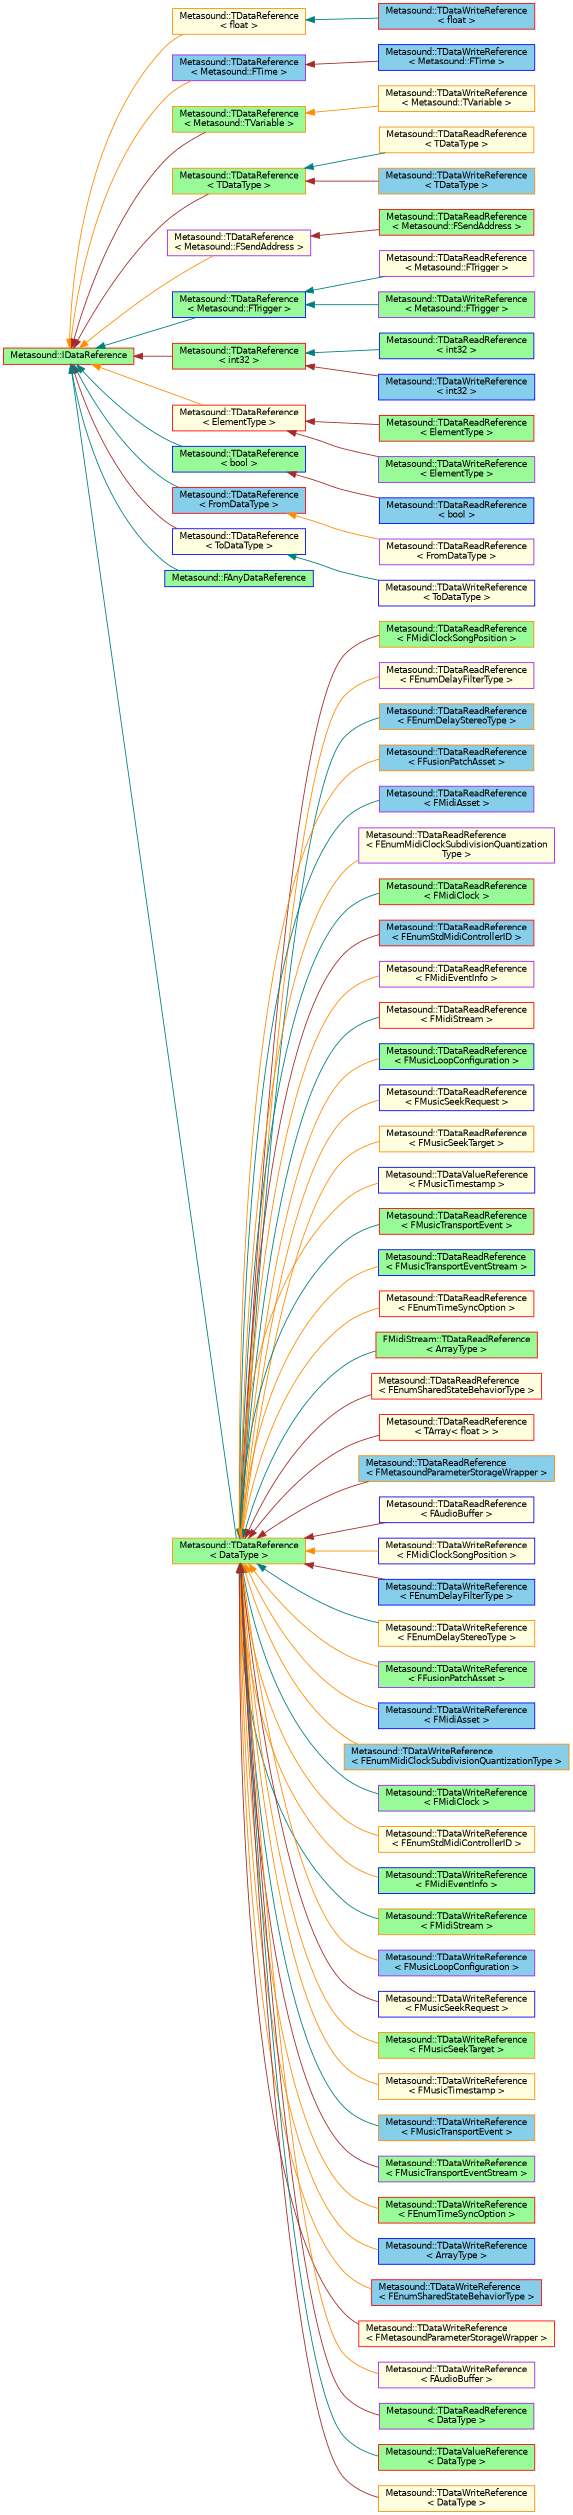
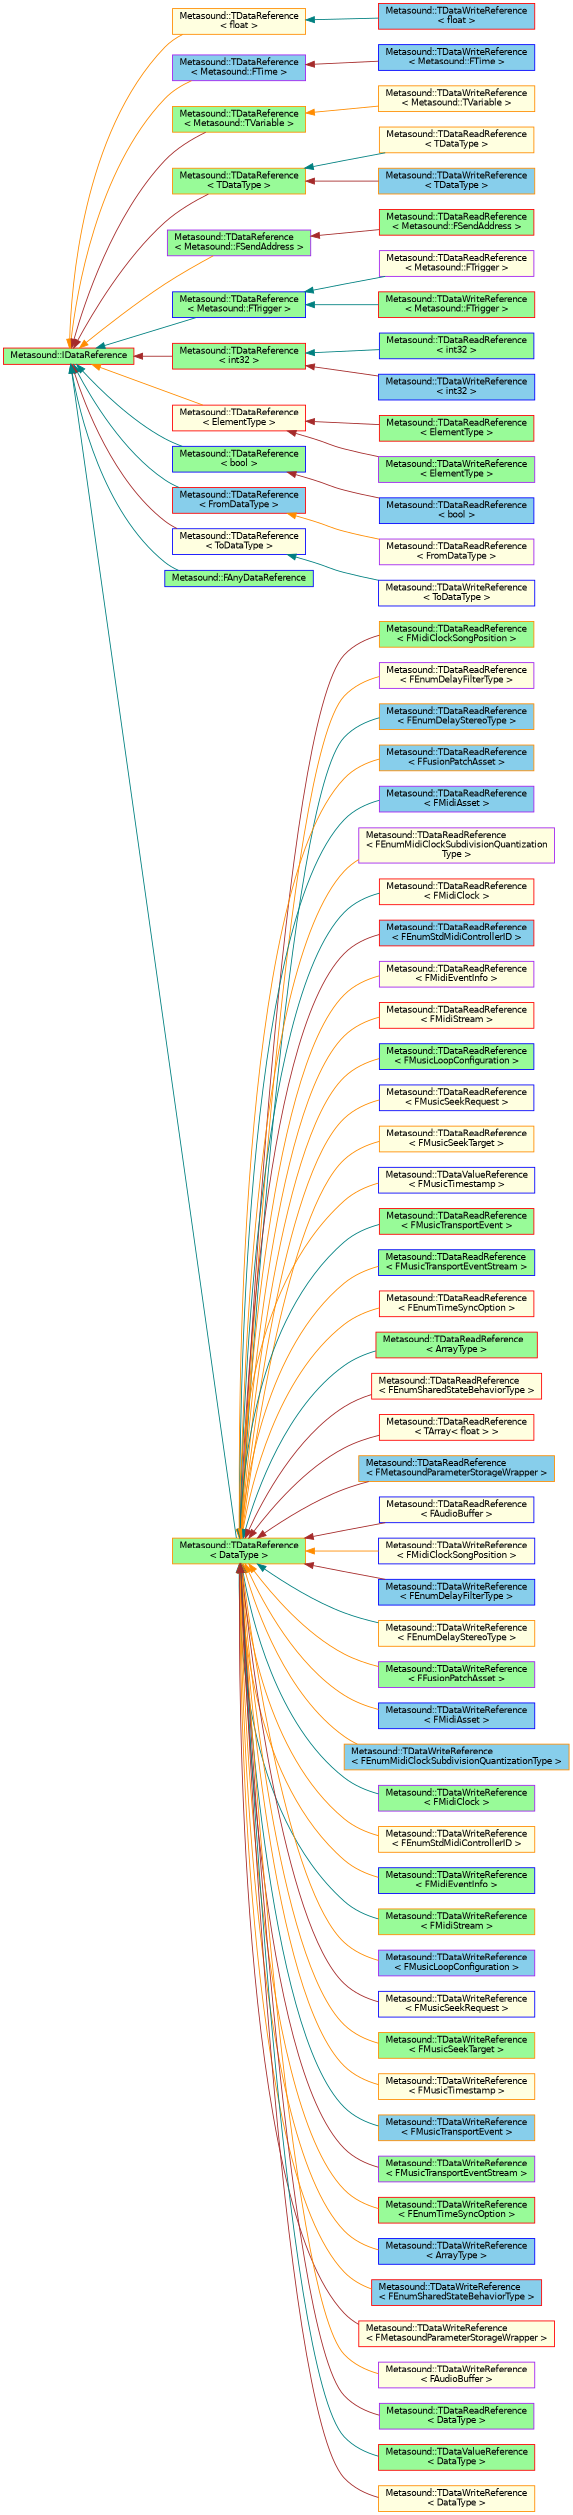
  digraph {
    rankdir=LR
    node [color=red fillcolor=palegreen fontname=Helvetica fontsize=10 shape=box style=filled]
    edge [color=darkorange dir=back fontname=Helvetica fontsize=10 labelfontname=Helvetica labelfontsize=10 style=solid]
    n1 [height=0.2 label="Metasound::IDataReference" width=0.4]
    n2 [color=darkorange fillcolor=lightyellow height=0.2 label="Metasound::TDataReference\l\< float \>" width=0.4]
    n3 [color=purple fillcolor=skyblue height=0.2 label="Metasound::TDataReference\l\< Metasound::FTime \>" width=0.4]
    n4 [color=darkorange height=0.2 label="Metasound::TDataReference\l\< Metasound::TVariable \>" width=0.4]
    n5 [color=darkorange height=0.2 label="Metasound::TDataReference\l\< TDataType \>" width=0.4]
-   n6 [color=purple fillcolor=lightyellow height=0.2 label="Metasound::TDataReference\l\< Metasound::FSendAddress \>" width=0.4]
+   n6 [color=purple height=0.2 label="Metasound::TDataReference\l\< Metasound::FSendAddress \>" width=0.4]
    n7 [color=blue height=0.2 label="Metasound::TDataReference\l\< Metasound::FTrigger \>" width=0.4]
    n8 [height=0.2 label="Metasound::TDataReference\l\< int32 \>" width=0.4]
    n9 [fillcolor=lightyellow height=0.2 label="Metasound::TDataReference\l\< ElementType \>" width=0.4]
    n10 [color=blue height=0.2 label="Metasound::TDataReference\l\< bool \>" width=0.4]
    n11 [fillcolor=skyblue height=0.2 label="Metasound::TDataReference\l\< FromDataType \>" width=0.4]
    n12 [color=blue fillcolor=lightyellow height=0.2 label="Metasound::TDataReference\l\< ToDataType \>" width=0.4]
    n13 [color=blue height=0.2 label="Metasound::FAnyDataReference" width=0.4]
    n14 [color=darkorange height=0.2 label="Metasound::TDataReference\l\< DataType \>" width=0.4]
    n15 [fillcolor=skyblue height=0.2 label="Metasound::TDataWriteReference\l\< float \>" width=0.4]
    n16 [color=blue fillcolor=skyblue height=0.2 label="Metasound::TDataWriteReference\l\< Metasound::FTime \>" width=0.4]
    n17 [color=darkorange fillcolor=lightyellow height=0.2 label="Metasound::TDataWriteReference\l\< Metasound::TVariable \>" width=0.4]
    n18 [color=darkorange fillcolor=lightyellow height=0.2 label="Metasound::TDataReadReference\l\< TDataType \>" width=0.4]
    n19 [color=darkorange fillcolor=skyblue height=0.2 label="Metasound::TDataWriteReference\l\< TDataType \>" width=0.4]
    n20 [height=0.2 label="Metasound::TDataReadReference\l\< Metasound::FSendAddress \>" width=0.4]
    n21 [color=purple fillcolor=lightyellow height=0.2 label="Metasound::TDataReadReference\l\< Metasound::FTrigger \>" width=0.4]
-   n22 [color=purple height=0.2 label="Metasound::TDataWriteReference\l\< Metasound::FTrigger \>" width=0.4]
+   n22 [height=0.2 label="Metasound::TDataWriteReference\l\< Metasound::FTrigger \>" width=0.4]
    n23 [color=blue height=0.2 label="Metasound::TDataReadReference\l\< int32 \>" width=0.4]
    n24 [color=blue fillcolor=skyblue height=0.2 label="Metasound::TDataWriteReference\l\< int32 \>" width=0.4]
    n25 [height=0.2 label="Metasound::TDataReadReference\l\< ElementType \>" width=0.4]
    n26 [color=purple height=0.2 label="Metasound::TDataWriteReference\l\< ElementType \>" width=0.4]
    n27 [color=blue fillcolor=skyblue height=0.2 label="Metasound::TDataReadReference\l\< bool \>" width=0.4]
    n28 [color=purple fillcolor=lightyellow height=0.2 label="Metasound::TDataReadReference\l\< FromDataType \>" width=0.4]
    n29 [color=blue fillcolor=lightyellow height=0.2 label="Metasound::TDataWriteReference\l\< ToDataType \>" width=0.4]
    n30 [color=darkorange height=0.2 label="Metasound::TDataReadReference\l\< FMidiClockSongPosition \>" width=0.4]
    n31 [color=purple fillcolor=lightyellow height=0.2 label="Metasound::TDataReadReference\l\< FEnumDelayFilterType \>" width=0.4]
    n32 [color=darkorange fillcolor=skyblue height=0.2 label="Metasound::TDataReadReference\l\< FEnumDelayStereoType \>" width=0.4]
    n33 [color=darkorange fillcolor=skyblue height=0.2 label="Metasound::TDataReadReference\l\< FFusionPatchAsset \>" width=0.4]
    n34 [color=purple fillcolor=skyblue height=0.2 label="Metasound::TDataReadReference\l\< FMidiAsset \>" width=0.4]
    n35 [color=purple fillcolor=lightyellow height=0.2 label="Metasound::TDataReadReference\l\< FEnumMidiClockSubdivisionQuantization\lType \>" width=0.4]
-   n36 [height=0.2 label="Metasound::TDataReadReference\l\< FMidiClock \>" width=0.4]
+   n36 [fillcolor=lightyellow height=0.2 label="Metasound::TDataReadReference\l\< FMidiClock \>" width=0.4]
    n37 [fillcolor=skyblue height=0.2 label="Metasound::TDataReadReference\l\< FEnumStdMidiControllerID \>" width=0.4]
    n38 [color=purple fillcolor=lightyellow height=0.2 label="Metasound::TDataReadReference\l\< FMidiEventInfo \>" width=0.4]
    n39 [fillcolor=lightyellow height=0.2 label="Metasound::TDataReadReference\l\< FMidiStream \>" width=0.4]
    n40 [color=blue height=0.2 label="Metasound::TDataReadReference\l\< FMusicLoopConfiguration \>" width=0.4]
    n41 [color=blue fillcolor=lightyellow height=0.2 label="Metasound::TDataReadReference\l\< FMusicSeekRequest \>" width=0.4]
    n42 [color=darkorange fillcolor=lightyellow height=0.2 label="Metasound::TDataReadReference\l\< FMusicSeekTarget \>" width=0.4]
    n43 [color=blue fillcolor=lightyellow height=0.2 label="Metasound::TDataValueReference\l\< FMusicTimestamp \>" width=0.4]
    n44 [height=0.2 label="Metasound::TDataReadReference\l\< FMusicTransportEvent \>" width=0.4]
    n45 [color=blue height=0.2 label="Metasound::TDataReadReference\l\< FMusicTransportEventStream \>" width=0.4]
    n46 [fillcolor=lightyellow height=0.2 label="Metasound::TDataReadReference\l\< FEnumTimeSyncOption \>" width=0.4]
-   n47 [height=0.2 label="FMidiStream::TDataReadReference\l\< ArrayType \>" width=0.4]
+   n47 [height=0.2 label="Metasound::TDataReadReference\l\< ArrayType \>" width=0.4]
    n48 [fillcolor=lightyellow height=0.2 label="Metasound::TDataReadReference\l\< FEnumSharedStateBehaviorType \>" width=0.4]
    n49 [fillcolor=lightyellow height=0.2 label="Metasound::TDataReadReference\l\< TArray\< float \> \>" width=0.4]
    n50 [color=darkorange fillcolor=skyblue height=0.2 label="Metasound::TDataReadReference\l\< FMetasoundParameterStorageWrapper \>" width=0.4]
    n51 [color=blue fillcolor=lightyellow height=0.2 label="Metasound::TDataReadReference\l\< FAudioBuffer \>" width=0.4]
    n52 [color=blue fillcolor=lightyellow height=0.2 label="Metasound::TDataWriteReference\l\< FMidiClockSongPosition \>" width=0.4]
    n53 [color=blue fillcolor=skyblue height=0.2 label="Metasound::TDataWriteReference\l\< FEnumDelayFilterType \>" width=0.4]
    n54 [color=darkorange fillcolor=lightyellow height=0.2 label="Metasound::TDataWriteReference\l\< FEnumDelayStereoType \>" width=0.4]
    n55 [color=purple height=0.2 label="Metasound::TDataWriteReference\l\< FFusionPatchAsset \>" width=0.4]
    n56 [color=blue fillcolor=skyblue height=0.2 label="Metasound::TDataWriteReference\l\< FMidiAsset \>" width=0.4]
    n57 [color=darkorange fillcolor=skyblue height=0.2 label="Metasound::TDataWriteReference\l\< FEnumMidiClockSubdivisionQuantizationType \>" width=0.4]
    n58 [color=purple height=0.2 label="Metasound::TDataWriteReference\l\< FMidiClock \>" width=0.4]
    n59 [color=darkorange fillcolor=lightyellow height=0.2 label="Metasound::TDataWriteReference\l\< FEnumStdMidiControllerID \>" width=0.4]
    n60 [color=blue height=0.2 label="Metasound::TDataWriteReference\l\< FMidiEventInfo \>" width=0.4]
    n61 [color=darkorange height=0.2 label="Metasound::TDataWriteReference\l\< FMidiStream \>" width=0.4]
    n62 [color=purple fillcolor=skyblue height=0.2 label="Metasound::TDataWriteReference\l\< FMusicLoopConfiguration \>" width=0.4]
    n63 [color=blue fillcolor=lightyellow height=0.2 label="Metasound::TDataWriteReference\l\< FMusicSeekRequest \>" width=0.4]
    n64 [color=darkorange height=0.2 label="Metasound::TDataWriteReference\l\< FMusicSeekTarget \>" width=0.4]
    n65 [color=darkorange fillcolor=lightyellow height=0.2 label="Metasound::TDataWriteReference\l\< FMusicTimestamp \>" width=0.4]
    n66 [color=darkorange fillcolor=skyblue height=0.2 label="Metasound::TDataWriteReference\l\< FMusicTransportEvent \>" width=0.4]
    n67 [color=purple height=0.2 label="Metasound::TDataWriteReference\l\< FMusicTransportEventStream \>" width=0.4]
    n68 [height=0.2 label="Metasound::TDataWriteReference\l\< FEnumTimeSyncOption \>" width=0.4]
    n69 [color=blue fillcolor=skyblue height=0.2 label="Metasound::TDataWriteReference\l\< ArrayType \>" width=0.4]
    n70 [fillcolor=skyblue height=0.2 label="Metasound::TDataWriteReference\l\< FEnumSharedStateBehaviorType \>" width=0.4]
    n71 [fillcolor=lightyellow height=0.2 label="Metasound::TDataWriteReference\l\< FMetasoundParameterStorageWrapper \>" width=0.4]
    n72 [color=purple fillcolor=lightyellow height=0.2 label="Metasound::TDataWriteReference\l\< FAudioBuffer \>" width=0.4]
    n73 [color=purple height=0.2 label="Metasound::TDataReadReference\l\< DataType \>" width=0.4]
    n74 [height=0.2 label="Metasound::TDataValueReference\l\< DataType \>" width=0.4]
    n75 [color=darkorange fillcolor=lightyellow height=0.2 label="Metasound::TDataWriteReference\l\< DataType \>" width=0.4]
    n1 -> n2
    n1 -> n3
    n1 -> n4 [color=brown]
    n1 -> n5 [color=brown]
    n1 -> n6
    n1 -> n7 [color=teal]
    n1 -> n8 [color=brown]
    n1 -> n9
    n1 -> n10 [color=teal]
    n1 -> n11 [color=teal]
    n1 -> n12 [color=brown]
    n1 -> n13 [color=teal]
    n1 -> n14 [color=teal]
    n2 -> n15 [color=teal]
    n3 -> n16 [color=brown]
    n4 -> n17
    n5 -> n18 [color=teal]
    n5 -> n19 [color=brown]
    n6 -> n20 [color=brown]
    n7 -> n21 [color=teal]
    n7 -> n22 [color=teal]
    n8 -> n23 [color=teal]
    n8 -> n24 [color=brown]
    n9 -> n25 [color=brown]
    n9 -> n26 [color=brown]
    n10 -> n27 [color=brown]
    n11 -> n28
    n12 -> n29 [color=teal]
    n14 -> n30 [color=brown]
    n14 -> n31
    n14 -> n32 [color=teal]
    n14 -> n33
    n14 -> n34 [color=teal]
    n14 -> n35
    n14 -> n36 [color=teal]
    n14 -> n37 [color=brown]
    n14 -> n38
-   n14 -> n39 [color=teal]
+   n14 -> n39
    n14 -> n40
    n14 -> n41
    n14 -> n42
    n14 -> n43
    n14 -> n44 [color=teal]
    n14 -> n45
    n14 -> n46
    n14 -> n47 [color=teal]
    n14 -> n48 [color=brown]
    n14 -> n49 [color=brown]
    n14 -> n50 [color=brown]
    n14 -> n51 [color=brown]
    n14 -> n52
    n14 -> n53 [color=brown]
    n14 -> n54 [color=teal]
    n14 -> n55
    n14 -> n56
    n14 -> n57
    n14 -> n58 [color=teal]
    n14 -> n59
    n14 -> n60
    n14 -> n61 [color=teal]
    n14 -> n62
    n14 -> n63 [color=brown]
    n14 -> n64
    n14 -> n65
    n14 -> n66 [color=teal]
    n14 -> n67 [color=brown]
    n14 -> n68
    n14 -> n69
    n14 -> n70
    n14 -> n71 [color=brown]
    n14 -> n72
    n14 -> n73 [color=brown]
    n14 -> n74 [color=teal]
    n14 -> n75 [color=brown]
  }
